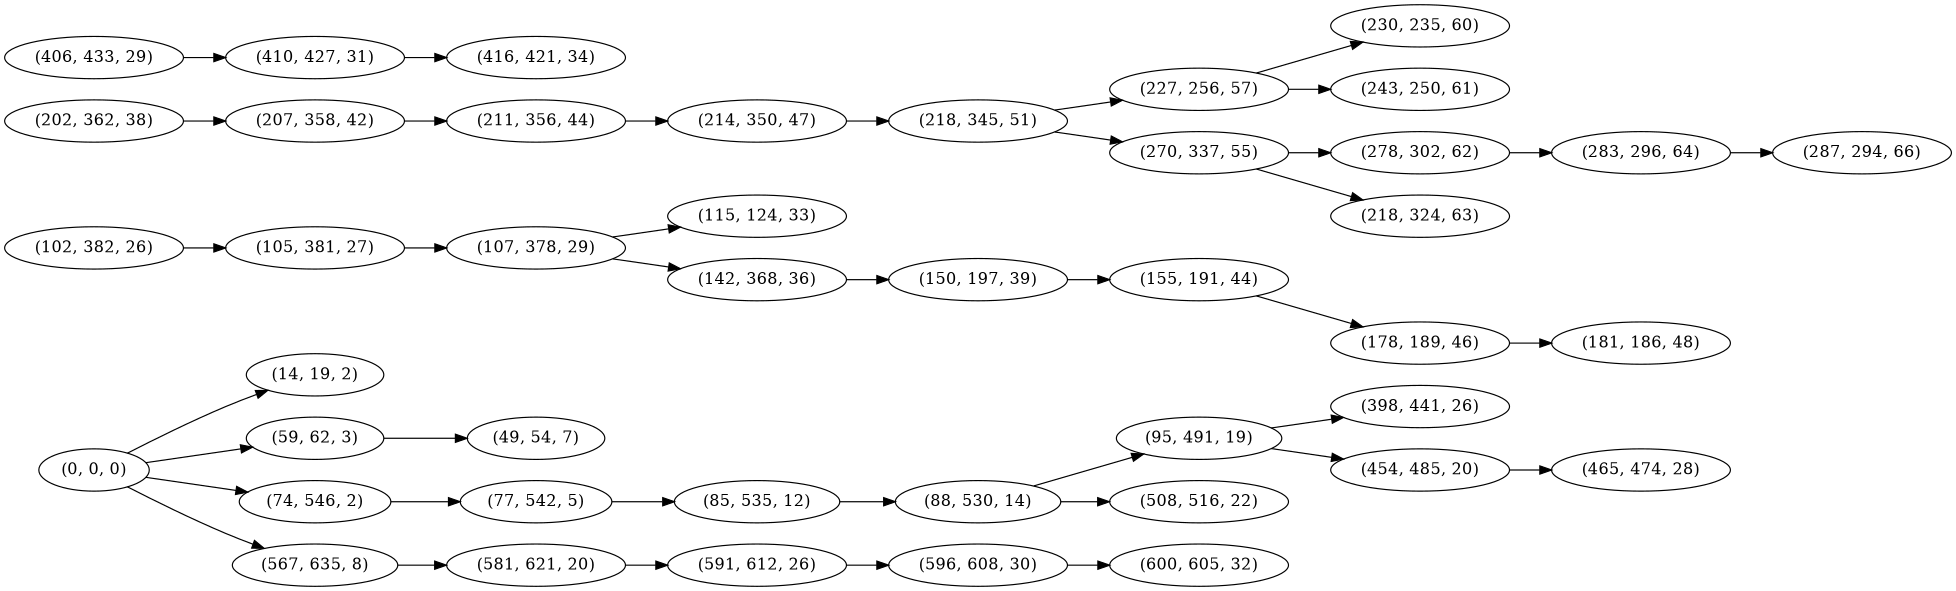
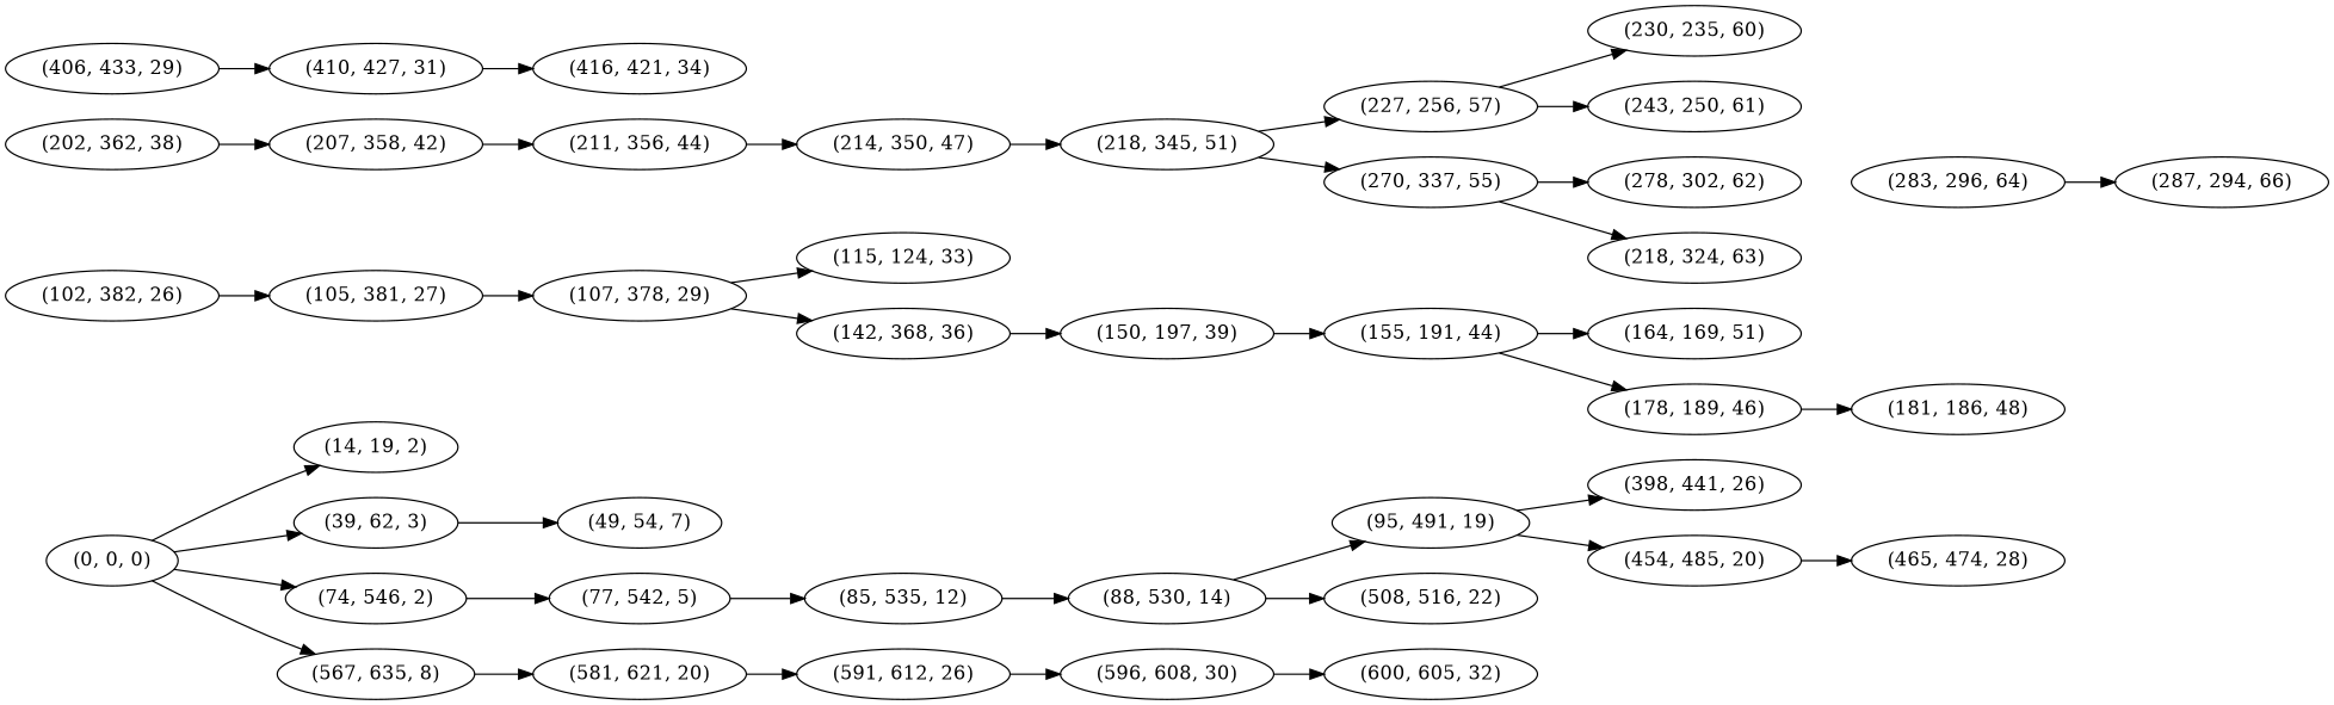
  digraph {
    rankdir=LR
    "(0, 0, 0)"
    "(14, 19, 2)"
-   "(39, 62, 3)" [label="(59, 62, 3)"]
+   "(39, 62, 3)"
    "(74, 546, 2)"
    "(567, 635, 8)"
    "(49, 54, 7)"
    "(77, 542, 5)"
    "(581, 621, 20)"
    "(85, 535, 12)"
    "(88, 530, 14)"
    "(95, 491, 19)"
    "(508, 516, 22)"
    "(398, 441, 26)"
    "(454, 485, 20)"
    "(102, 382, 26)"
    "(105, 381, 27)"
    "(465, 474, 28)"
    "(107, 378, 29)"
    "(115, 124, 33)"
    "(142, 368, 36)"
    "(150, 197, 39)"
    "(155, 191, 44)"
    "(202, 362, 38)"
    "(207, 358, 42)"
+   "(164, 169, 51)"
    "(178, 189, 46)"
    "(181, 186, 48)"
    "(211, 356, 44)"
    "(214, 350, 47)"
    "(218, 345, 51)"
    "(227, 256, 57)"
    "(270, 337, 55)"
    "(230, 235, 60)"
    "(243, 250, 61)"
    "(278, 302, 62)"
    n36 [label="(218, 324, 63)"]
    "(283, 296, 64)"
    "(287, 294, 66)"
    "(406, 433, 29)"
    "(410, 427, 31)"
    "(416, 421, 34)"
    "(591, 612, 26)"
    "(596, 608, 30)"
    "(600, 605, 32)"
    "(0, 0, 0)" -> "(14, 19, 2)"
    "(0, 0, 0)" -> "(39, 62, 3)"
    "(0, 0, 0)" -> "(74, 546, 2)"
    "(0, 0, 0)" -> "(567, 635, 8)"
    "(39, 62, 3)" -> "(49, 54, 7)"
    "(74, 546, 2)" -> "(77, 542, 5)"
    "(567, 635, 8)" -> "(581, 621, 20)"
    "(77, 542, 5)" -> "(85, 535, 12)"
    "(581, 621, 20)" -> "(591, 612, 26)"
    "(85, 535, 12)" -> "(88, 530, 14)"
    "(88, 530, 14)" -> "(95, 491, 19)"
    "(88, 530, 14)" -> "(508, 516, 22)"
    "(95, 491, 19)" -> "(398, 441, 26)"
    "(95, 491, 19)" -> "(454, 485, 20)"
    "(454, 485, 20)" -> "(465, 474, 28)"
    "(102, 382, 26)" -> "(105, 381, 27)"
    "(105, 381, 27)" -> "(107, 378, 29)"
    "(107, 378, 29)" -> "(115, 124, 33)"
    "(107, 378, 29)" -> "(142, 368, 36)"
    "(142, 368, 36)" -> "(150, 197, 39)"
    "(150, 197, 39)" -> "(155, 191, 44)"
+   "(155, 191, 44)" -> "(164, 169, 51)"
    "(155, 191, 44)" -> "(178, 189, 46)"
    "(202, 362, 38)" -> "(207, 358, 42)"
    "(207, 358, 42)" -> "(211, 356, 44)"
    "(178, 189, 46)" -> "(181, 186, 48)"
    "(211, 356, 44)" -> "(214, 350, 47)"
    "(214, 350, 47)" -> "(218, 345, 51)"
    "(218, 345, 51)" -> "(227, 256, 57)"
    "(218, 345, 51)" -> "(270, 337, 55)"
    "(227, 256, 57)" -> "(230, 235, 60)"
    "(227, 256, 57)" -> "(243, 250, 61)"
    "(270, 337, 55)" -> "(278, 302, 62)"
    "(270, 337, 55)" -> n36
-   "(278, 302, 62)" -> "(283, 296, 64)"
    "(283, 296, 64)" -> "(287, 294, 66)"
    "(406, 433, 29)" -> "(410, 427, 31)"
    "(410, 427, 31)" -> "(416, 421, 34)"
    "(591, 612, 26)" -> "(596, 608, 30)"
    "(596, 608, 30)" -> "(600, 605, 32)"
  }
